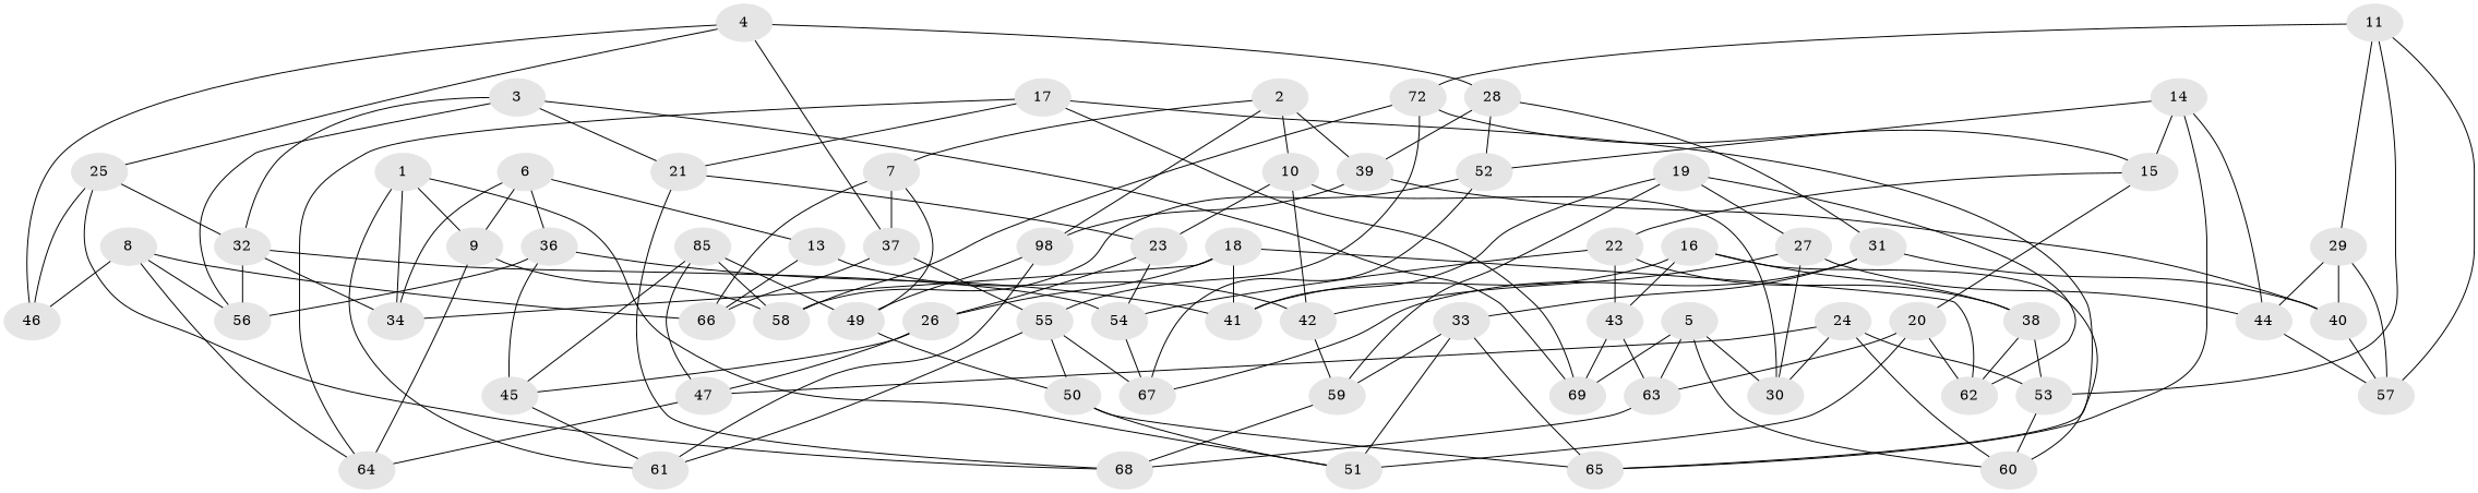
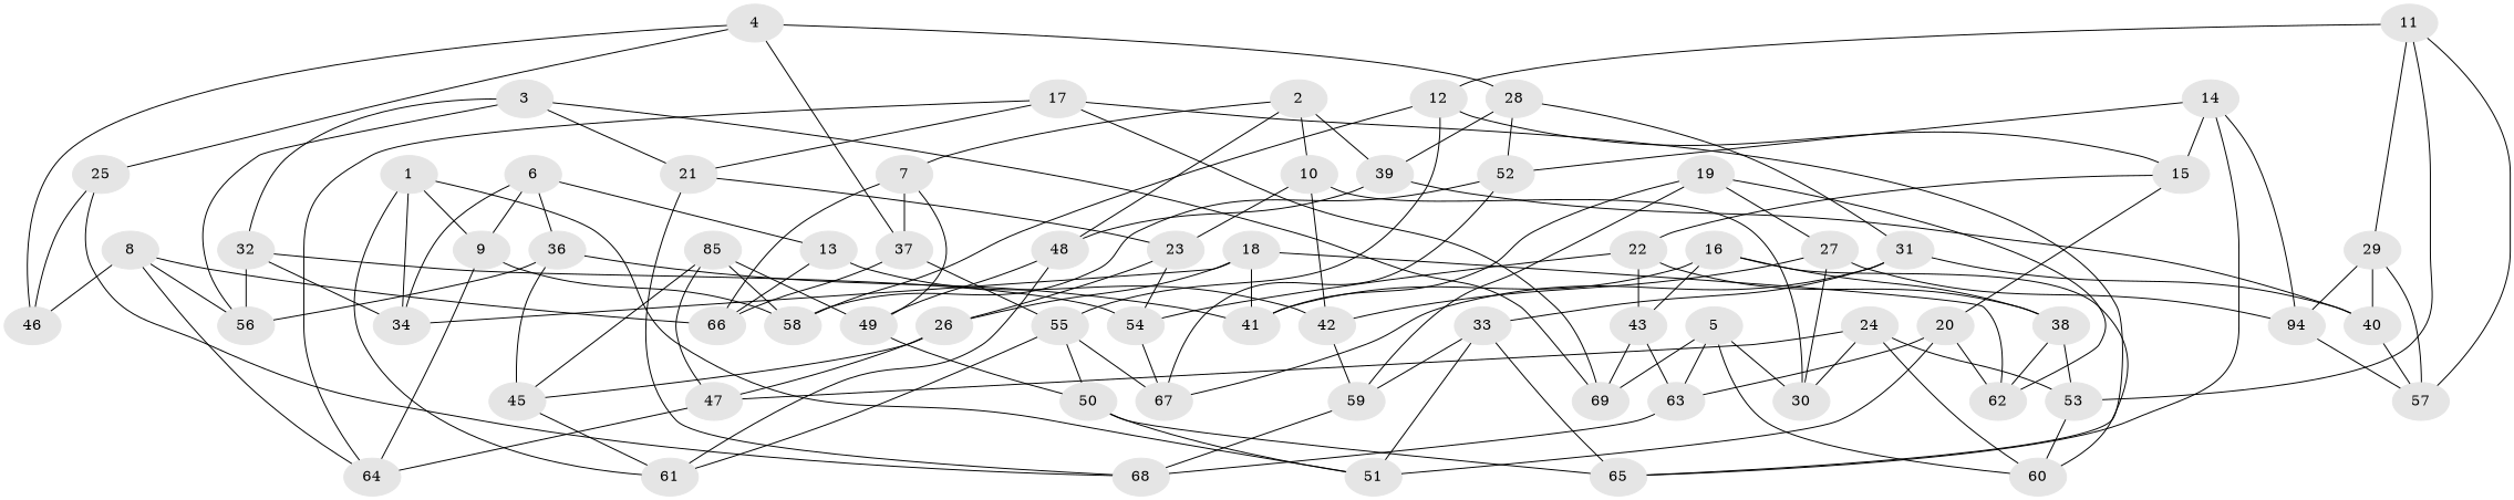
  graph {
    node [color=gray90 style=filled]
    1
    9
    34
    51
    61
    64
    58
    2
    7
    10
    39
-   48 [label=98]
+   48
    37
    49
    66
    30
    23
    42
    40
    3
    21
    56
    69
    32
    68
    4
    46
    25
    28
    52
    31
    55
    5
    60
    63
    6
    13
    36
    41
    45
    50
    8
    26
    54
    59
    11
-   12 [label=72]
+   12
    29
    53
    57
    15
-   44
+   44 [label=94]
    20
    22
    67
    65
    14
    62
    38
    43
    16
    17
    18
    47
    19
    27
    24
    33
    n69 [label=85]
    1 -- 9
    1 -- 34
    1 -- 51
    1 -- 61
    9 -- 64
    9 -- 58
    2 -- 7
    2 -- 10
    2 -- 39
    2 -- 48
    7 -- 37
    7 -- 49
    7 -- 66
    10 -- 30
    10 -- 23
    10 -- 42
    39 -- 48
    39 -- 40
    48 -- 61
    48 -- 49
    37 -- 66
    37 -- 55
    49 -- 50
    23 -- 26
    23 -- 54
    42 -- 59
    40 -- 57
    3 -- 21
    3 -- 56
    3 -- 69
    3 -- 32
    21 -- 23
    21 -- 68
    32 -- 34
    32 -- 56
    32 -- 54
    4 -- 37
    4 -- 46
    4 -- 25
    4 -- 28
-   25 -- 32
    25 -- 68
    25 -- 46
    28 -- 39
    28 -- 52
    28 -- 31
    52 -- 58
    52 -- 67
    31 -- 40
    31 -- 67
    31 -- 33
    55 -- 61
    55 -- 50
    55 -- 67
    5 -- 30
    5 -- 69
    5 -- 60
    5 -- 63
    63 -- 68
    6 -- 9
    6 -- 34
    6 -- 13
    6 -- 36
    13 -- 66
    13 -- 42
    36 -- 56
    36 -- 41
    36 -- 45
    45 -- 61
    50 -- 51
    50 -- 65
    8 -- 64
    8 -- 66
    8 -- 56
    8 -- 46
    26 -- 45
    26 -- 47
    54 -- 67
    59 -- 68
    11 -- 12
    11 -- 29
    11 -- 53
    11 -- 57
    12 -- 58
    12 -- 55
    12 -- 15
    29 -- 40
    29 -- 57
    29 -- 44
    53 -- 60
    15 -- 20
    15 -- 22
    44 -- 57
    20 -- 51
    20 -- 63
    20 -- 62
    22 -- 54
    22 -- 38
    22 -- 43
    14 -- 52
    14 -- 15
    14 -- 44
    14 -- 65
    38 -- 53
    38 -- 62
    43 -- 69
    43 -- 63
    16 -- 60
    16 -- 41
    16 -- 38
    16 -- 43
    17 -- 64
    17 -- 21
    17 -- 69
    17 -- 65
    18 -- 34
    18 -- 41
    18 -- 26
    18 -- 62
    47 -- 64
    19 -- 41
    19 -- 59
    19 -- 62
    19 -- 27
    27 -- 30
    27 -- 42
    27 -- 44
    24 -- 30
    24 -- 60
    24 -- 53
    24 -- 47
    33 -- 51
    33 -- 59
    33 -- 65
    n69 -- 58
    n69 -- 49
    n69 -- 45
    n69 -- 47
  }
